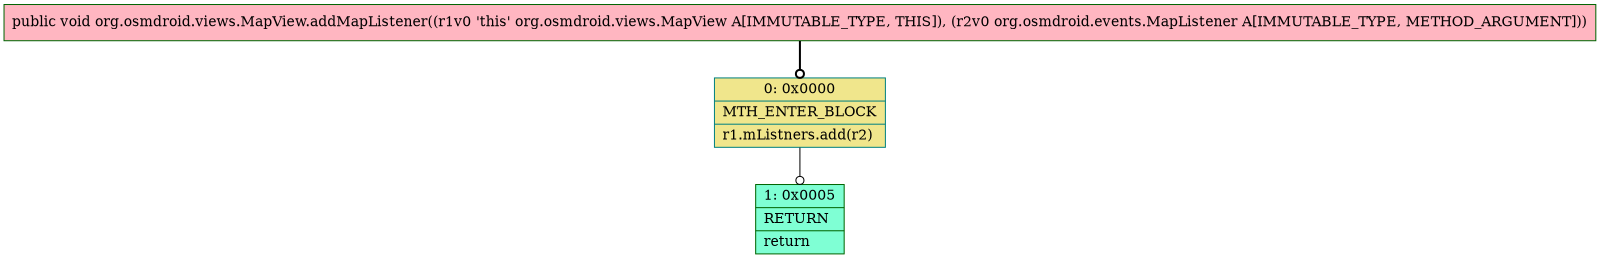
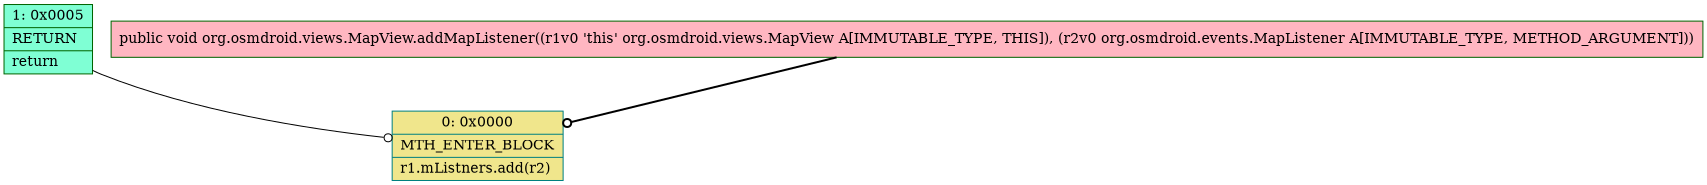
  digraph {
    node [shape=record style=filled color=darkgreen]
    edge [arrowhead=odot]
    n1 [label="{0\:\ 0x0000|MTH_ENTER_BLOCK\l|r1.mListners.add(r2)\l}" fillcolor=khaki color=teal]
    n2 [label="{1\:\ 0x0005|RETURN\l|return\l}" fillcolor=aquamarine]
    n3 [label="{public void org.osmdroid.views.MapView.addMapListener((r1v0 'this' org.osmdroid.views.MapView A[IMMUTABLE_TYPE, THIS]), (r2v0 org.osmdroid.events.MapListener A[IMMUTABLE_TYPE, METHOD_ARGUMENT])) }" fillcolor=lightpink]
-   n1 -> n2 [style=solid]
+   n2 -> n1 [style=solid]
    n3 -> n1 [style=bold]
  }
